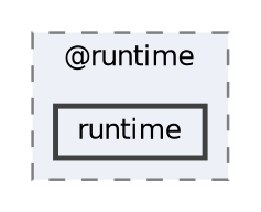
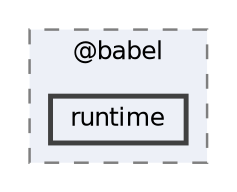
  digraph {
    compound=true
    n1 [color=grey25 fillcolor="#edf0f7" fontname=Helvetica fontsize=10 height=0.2 label=runtime shape=box style="filled,bold" width=0.4]
    subgraph cluster_1 {
      bgcolor="#edf0f7"
      fontname=Helvetica
      fontsize=10
-     label="@runtime"
+     label="@babel"
      pencolor=grey50
      style="filled,dashed"
      n1
    }
  }
